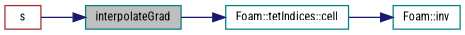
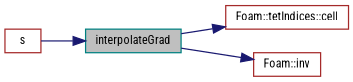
  digraph {
    fontname="Roboto Condensed"
    rankdir=LR
    node [color=teal fontname="Roboto Condensed" fontsize=10 shape=record]
    edge [color=midnightblue fontname="Roboto Condensed" fontsize=10 labelfontname=Helvetica labelfontsize=10 style=solid]
    n1 [fillcolor=grey75 fontcolor=black height=0.2 label=interpolateGrad style=filled width=0.4]
-   n2 [height=0.2 label="Foam::tetIndices::cell" width=0.4]
-   n3 [height=0.2 label="Foam::inv" width=0.4]
+   n2 [color=brown height=0.2 label="Foam::tetIndices::cell" width=0.4]
+   n3 [color=brown height=0.2 label="Foam::inv" width=0.4]
    n4 [color=brown height=0.2 label=s width=0.4]
    n1 -> n2
-   n2 -> n3
+   n1 -> n3
    n4 -> n1
  }
